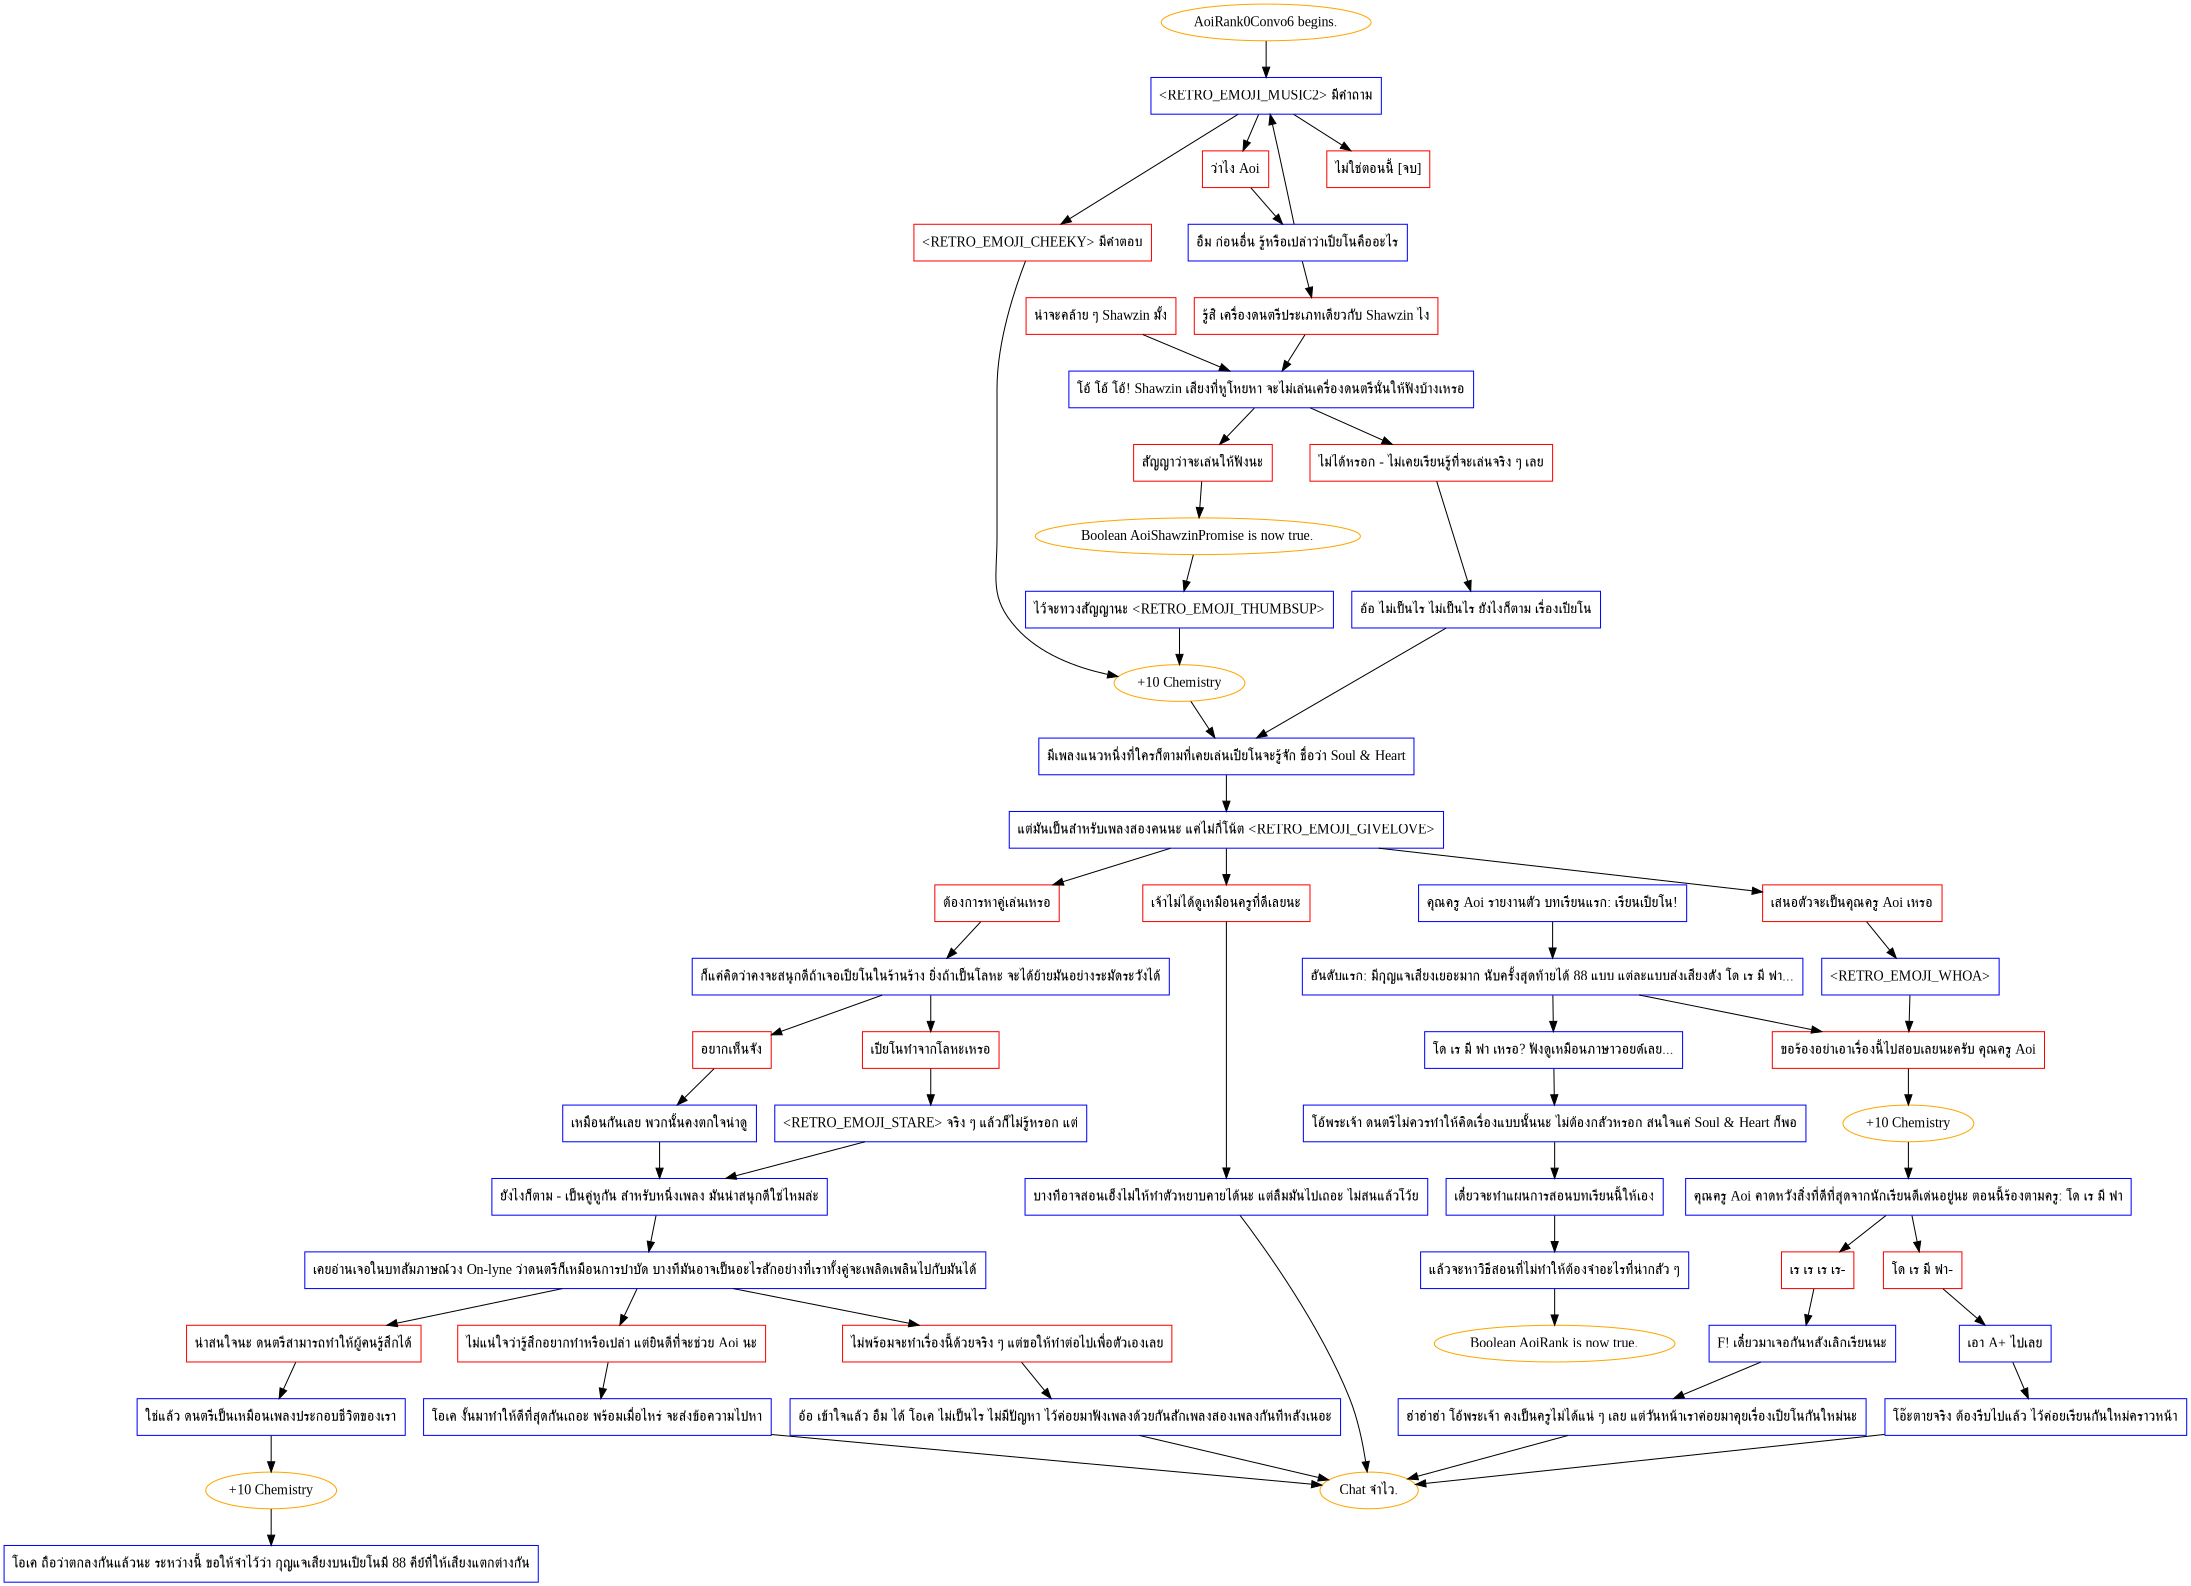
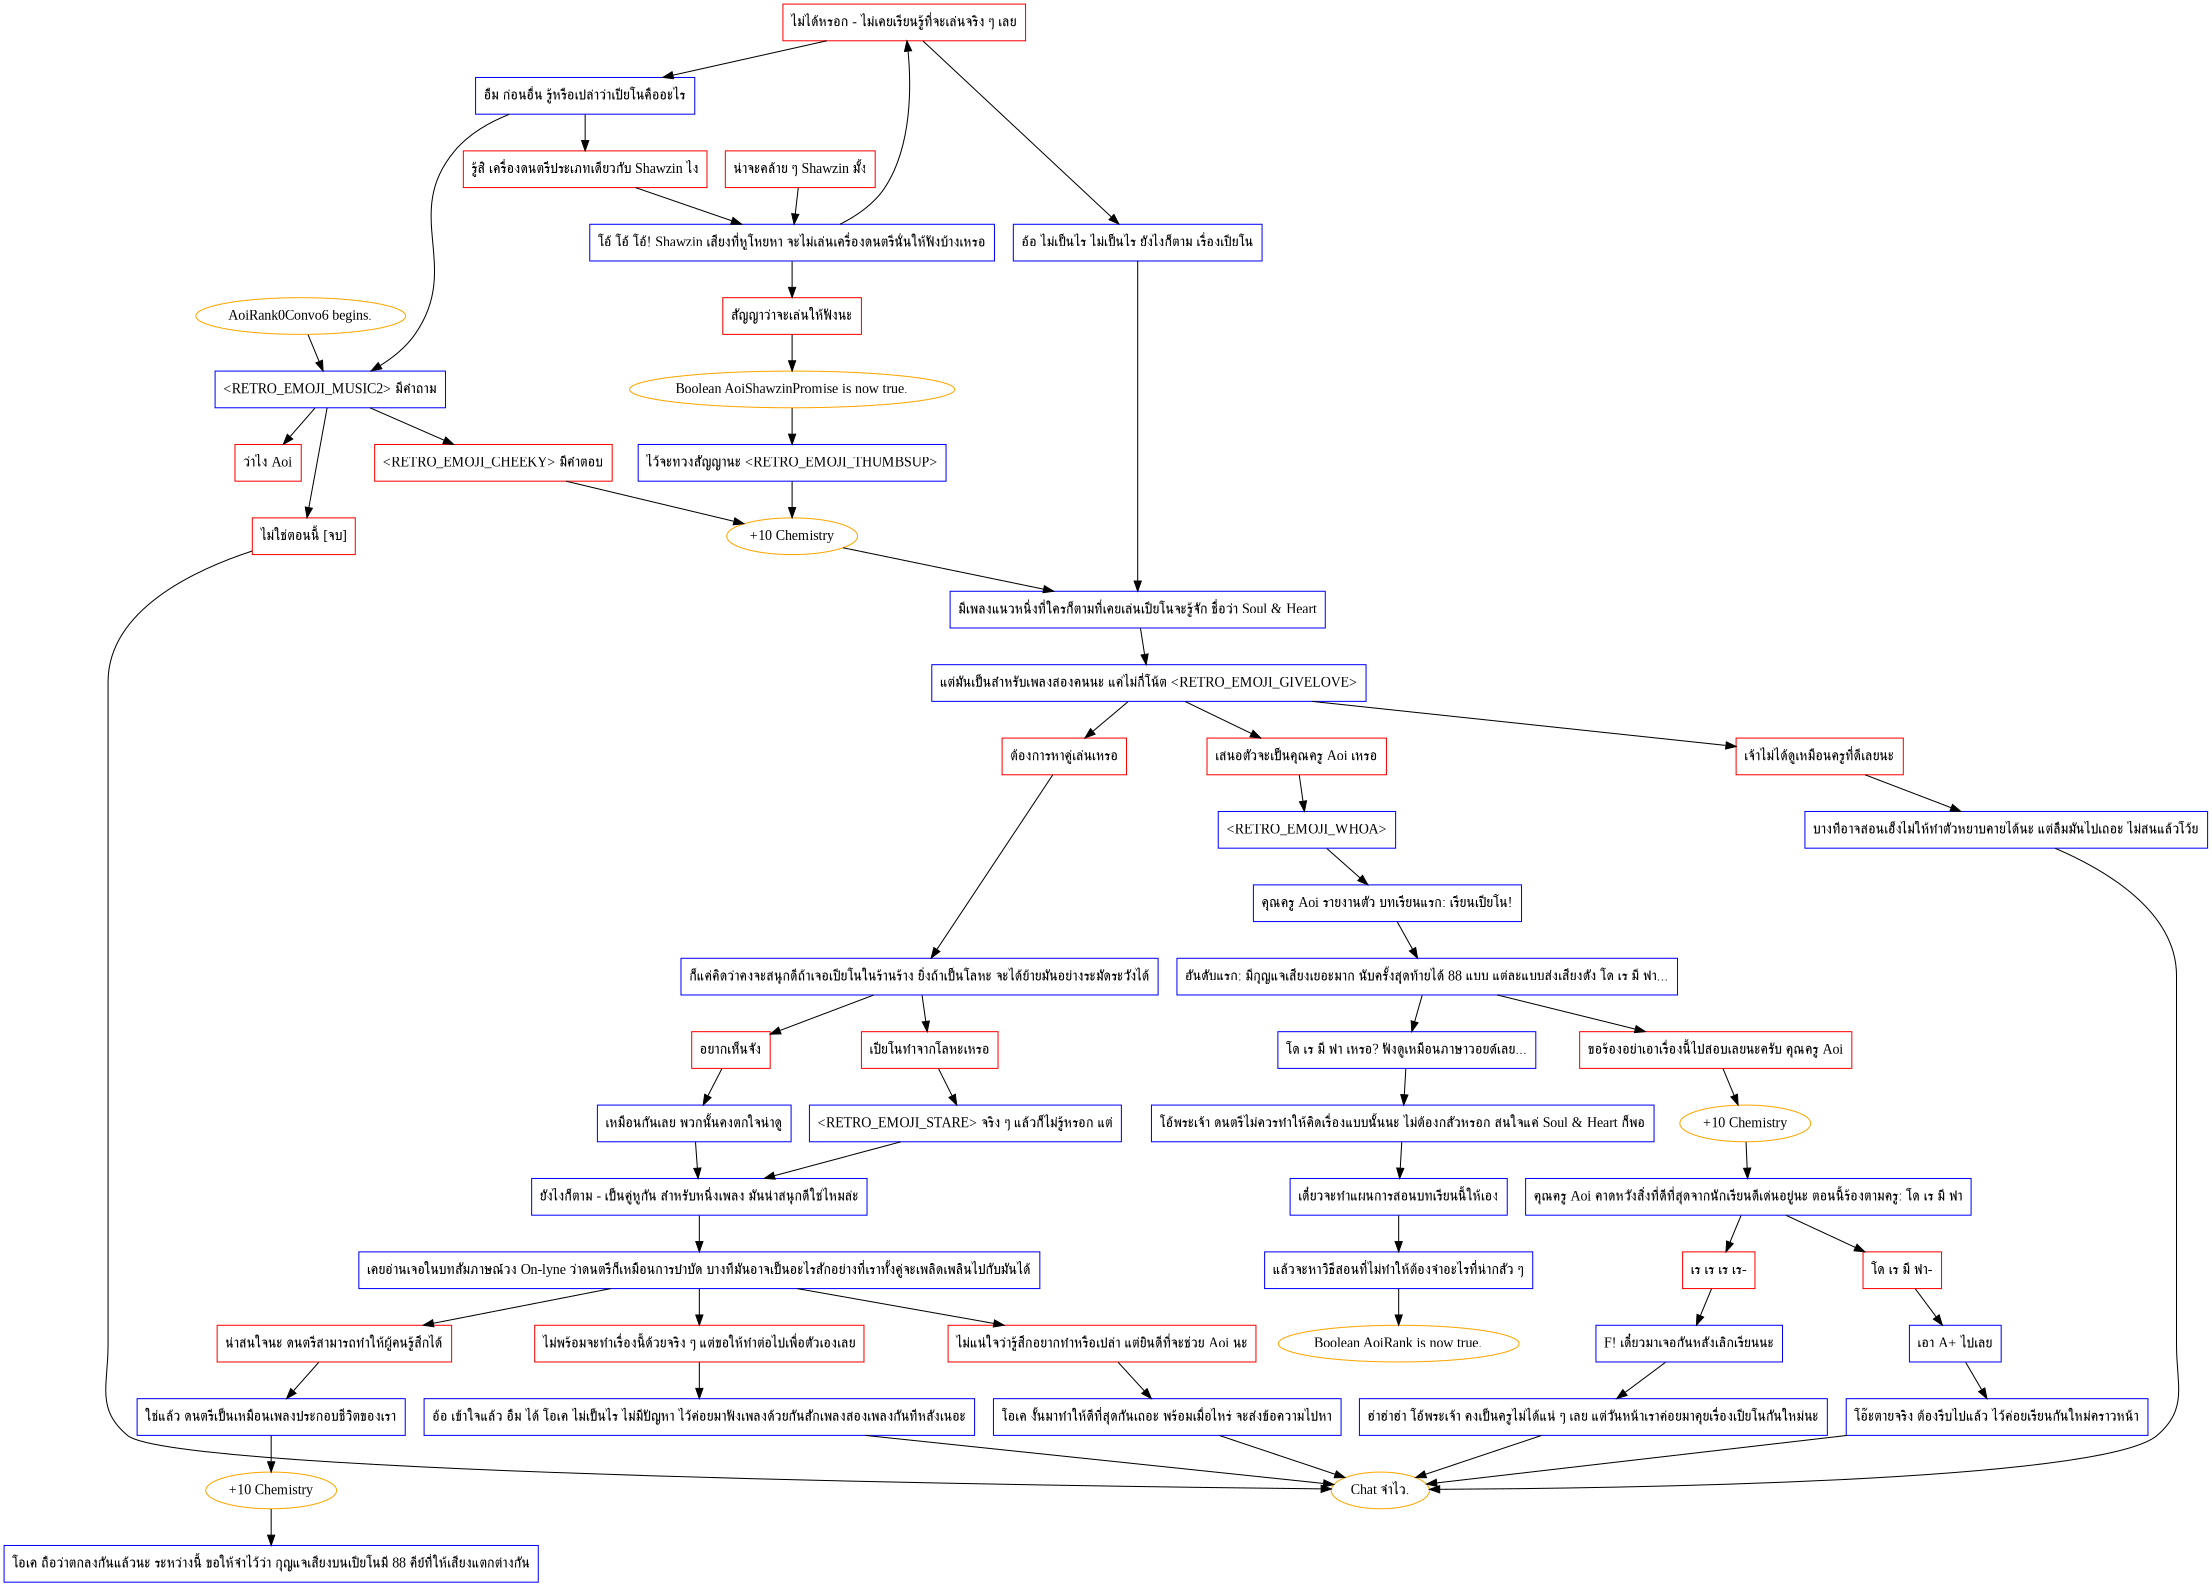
  digraph {
    fontname="Liberation Serif"
    node [color=blue fontname="Liberation Serif" shape=box]
    edge [fontname="Liberation Serif"]
    n1 [color=orange label="AoiRank0Convo6 begins." shape=""]
    n2 [label="<RETRO_EMOJI_MUSIC2> มีคำถาม"]
    n3 [color=red label="<RETRO_EMOJI_CHEEKY> มีคำตอบ"]
    n4 [color=red label="ว่าไง Aoi"]
    n5 [color=red label="ไม่ใช่ตอนนี้ [จบ]"]
    n6 [color=orange label="+10 Chemistry" shape=""]
    n7 [label="อืม ก่อนอื่น รู้หรือเปล่าว่าเปียโนคืออะไร"]
    n8 [color=orange label="Chat จำไว." shape=""]
    n9 [label="มีเพลงแนวหนึ่งที่ใครก็ตามที่เคยเล่นเปียโนจะรู้จัก ชื่อว่า Soul & Heart"]
    n10 [color=red label="รู้สิ เครื่องดนตรีประเภทเดียวกับ Shawzin ไง"]
    n11 [label="แต่มันเป็นสำหรับเพลงสองคนนะ แค่ไม่กี่โน้ต <RETRO_EMOJI_GIVELOVE>"]
    n12 [color=red label="น่าจะคล้าย ๆ Shawzin มั้ง"]
    n13 [label="โอ้ โอ้ โอ้! Shawzin เสียงที่หูโหยหา จะไม่เล่นเครื่องดนตรีนั่นให้ฟังบ้างเหรอ"]
    n14 [color=red label="ต้องการหาคู่เล่นเหรอ"]
    n15 [color=red label="เสนอตัวจะเป็นคุณครู Aoi เหรอ"]
    n16 [color=red label="เจ้าไม่ได้ดูเหมือนครูที่ดีเลยนะ"]
    n17 [color=red label="สัญญาว่าจะเล่นให้ฟังนะ"]
    n18 [color=red label="ไม่ได้หรอก - ไม่เคยเรียนรู้ที่จะเล่นจริง ๆ เลย"]
    n19 [label="ก็แค่คิดว่าคงจะสนุกดีถ้าเจอเปียโนในร้านร้าง ยิ่งถ้าเป็นโลหะ จะได้ย้ายมันอย่างระมัดระวังได้"]
    n20 [label="<RETRO_EMOJI_WHOA>"]
    n21 [label="บางทีอาจสอนเอ็งไม่ให้ทำตัวหยาบคายได้นะ แต่ลืมมันไปเถอะ ไม่สนแล้วโว้ย"]
    n22 [color=orange label="Boolean AoiShawzinPromise is now true." shape=""]
    n23 [label="อ้อ ไม่เป็นไร ไม่เป็นไร ยังไงก็ตาม เรื่องเปียโน"]
    n24 [color=red label="เปียโนทำจากโลหะเหรอ"]
    n25 [color=red label="อยากเห็นจัง"]
    n26 [label="คุณครู Aoi รายงานตัว บทเรียนแรก: เรียนเปียโน!"]
    n27 [label="ไว้จะทวงสัญญานะ <RETRO_EMOJI_THUMBSUP>"]
    n28 [label="<RETRO_EMOJI_STARE> จริง ๆ แล้วก็ไม่รู้หรอก แต่"]
    n29 [label="เหมือนกันเลย พวกนั้นคงตกใจน่าดู"]
    n30 [label="อันดับแรก: มีกุญแจเสียงเยอะมาก นับครั้งสุดท้ายได้ 88 แบบ แต่ละแบบส่งเสียงดัง โด เร มี ฟา..."]
    n31 [label="ยังไงก็ตาม - เป็นคู่หูกัน สำหรับหนึ่งเพลง มันน่าสนุกดีใช่ไหมล่ะ"]
    n32 [label="โด เร มี ฟา เหรอ? ฟังดูเหมือนภาษาวอยด์เลย..."]
    n33 [color=red label="ขอร้องอย่าเอาเรื่องนี้ไปสอบเลยนะครับ คุณครู Aoi"]
    n34 [label="เคยอ่านเจอในบทสัมภาษณ์วง On-lyne ว่าดนตรีก็เหมือนการบำบัด บางทีมันอาจเป็นอะไรสักอย่างที่เราทั้งคู่จะเพลิดเพลินไปกับมันได้"]
    n35 [label="โอ้พระเจ้า ดนตรีไม่ควรทำให้คิดเรื่องแบบนั้นนะ ไม่ต้องกลัวหรอก สนใจแค่ Soul & Heart ก็พอ"]
    n36 [color=orange label="+10 Chemistry" shape=""]
    n37 [color=red label="ไม่พร้อมจะทำเรื่องนี้ด้วยจริง ๆ แต่ขอให้ทำต่อไปเพื่อตัวเองเลย"]
    n38 [color=red label="น่าสนใจนะ ดนตรีสามารถทำให้ผู้คนรู้สึกได้"]
    n39 [color=red label="ไม่แน่ใจว่ารู้สึกอยากทำหรือเปล่า แต่ยินดีที่จะช่วย Aoi นะ"]
    n40 [label="เดี๋ยวจะทำแผนการสอนบทเรียนนี้ให้เอง"]
    n41 [label="คุณครู Aoi คาดหวังสิ่งที่ดีที่สุดจากนักเรียนดีเด่นอยู่นะ ตอนนี้ร้องตามครู: โด เร มี ฟา"]
    n42 [label="อ้อ เข้าใจแล้ว อืม ได้ โอเค ไม่เป็นไร ไม่มีปัญหา ไว้ค่อยมาฟังเพลงด้วยกันสักเพลงสองเพลงกันทีหลังเนอะ"]
    n43 [label="ใช่แล้ว ดนตรีเป็นเหมือนเพลงประกอบชีวิตของเรา"]
    n44 [label="โอเค งั้นมาทำให้ดีที่สุดกันเถอะ พร้อมเมื่อไหร่ จะส่งข้อความไปหา"]
    n45 [label="แล้วจะหาวิธีสอนที่ไม่ทำให้ต้องจำอะไรที่น่ากลัว ๆ"]
    n46 [color=red label="โด เร มี ฟา-"]
    n47 [color=red label="เร เร เร เร-"]
    n48 [color=orange label="+10 Chemistry" shape=""]
    n49 [color=orange label="Boolean AoiRank is now true." shape=""]
    n50 [label="เอา A+ ไปเลย"]
    n51 [label="F! เดี๋ยวมาเจอกันหลังเลิกเรียนนะ"]
    n52 [label="โอเค ถือว่าตกลงกันแล้วนะ ระหว่างนี้ ขอให้จำไว้ว่า กุญแจเสียงบนเปียโนมี 88 คีย์ที่ให้เสียงแตกต่างกัน"]
    n53 [label="โอ๊ะตายจริง ต้องรีบไปแล้ว ไว้ค่อยเรียนกันใหม่คราวหน้า"]
    n54 [label="ฮ่าฮ่าฮ่า โอ้พระเจ้า คงเป็นครูไม่ได้แน่ ๆ เลย แต่วันหน้าเราค่อยมาคุยเรื่องเปียโนกันใหม่นะ"]
    n1 -> n2
    n2 -> n3
    n2 -> n4
    n2 -> n5
    n3 -> n6
-   n4 -> n7
+   n18 -> n7
+   n5 -> n8
    n6 -> n9
    n7 -> n2
    n7 -> n10
    n9 -> n11
    n10 -> n13
    n11 -> n14
    n11 -> n15
    n11 -> n16
    n12 -> n13
    n13 -> n17
    n13 -> n18
    n14 -> n19
    n15 -> n20
    n16 -> n21
    n17 -> n22
    n18 -> n23
    n19 -> n24
    n19 -> n25
-   n20 -> n33
+   n20 -> n26
    n21 -> n8
    n22 -> n27
    n23 -> n9
    n24 -> n28
    n25 -> n29
    n26 -> n30
    n27 -> n6
    n28 -> n31
    n29 -> n31
    n30 -> n32
    n30 -> n33
    n31 -> n34
    n32 -> n35
    n33 -> n36
    n34 -> n37
    n34 -> n38
    n34 -> n39
    n35 -> n40
    n36 -> n41
    n37 -> n42
    n38 -> n43
    n39 -> n44
    n40 -> n45
    n41 -> n46
    n41 -> n47
    n42 -> n8
    n43 -> n48
    n44 -> n8
    n45 -> n49
    n46 -> n50
    n47 -> n51
    n48 -> n52
    n50 -> n53
    n51 -> n54
    n53 -> n8
    n54 -> n8
  }
